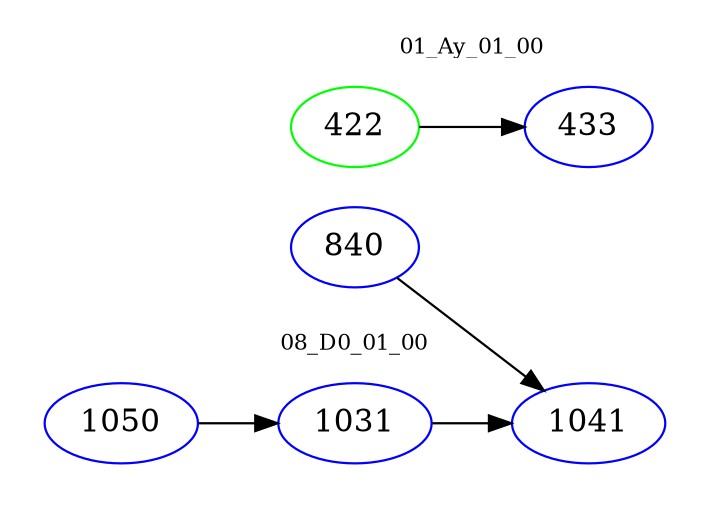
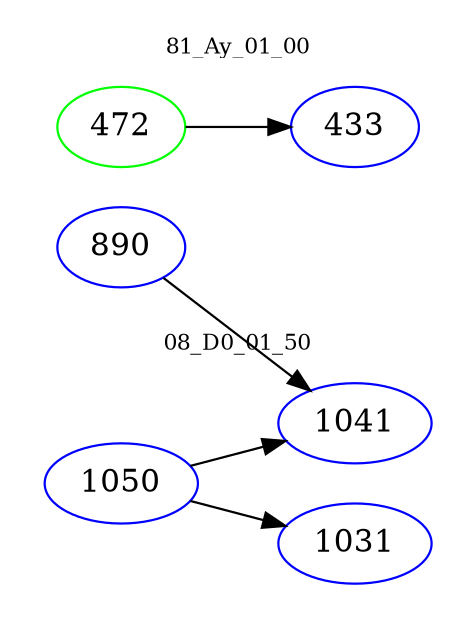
  digraph {
    rankdir=LR
    node [color=blue]
    edge [color=black]
-   n1 [label=840]
-   n2 [color=green label=422]
+   n1 [label=890]
+   n2 [color=green label=472]
    n3 [label=433]
    n4 [label=1050]
    n5 [label=1031]
    n6 [label=1041]
    subgraph cluster_1 {
      color=white
      fontsize=10
-     label="01_Ay_01_00"
+     label="81_Ay_01_00"
      n1
      n2
      n3
    }
    subgraph cluster_2 {
      color=white
      fontsize=10
-     label="08_D0_01_00"
+     label="08_D0_01_50"
      n4
      n5
      n6
    }
    n1 -> n6
    n2 -> n3
    n4 -> n5
-   n5 -> n6
+   n4 -> n6
  }
